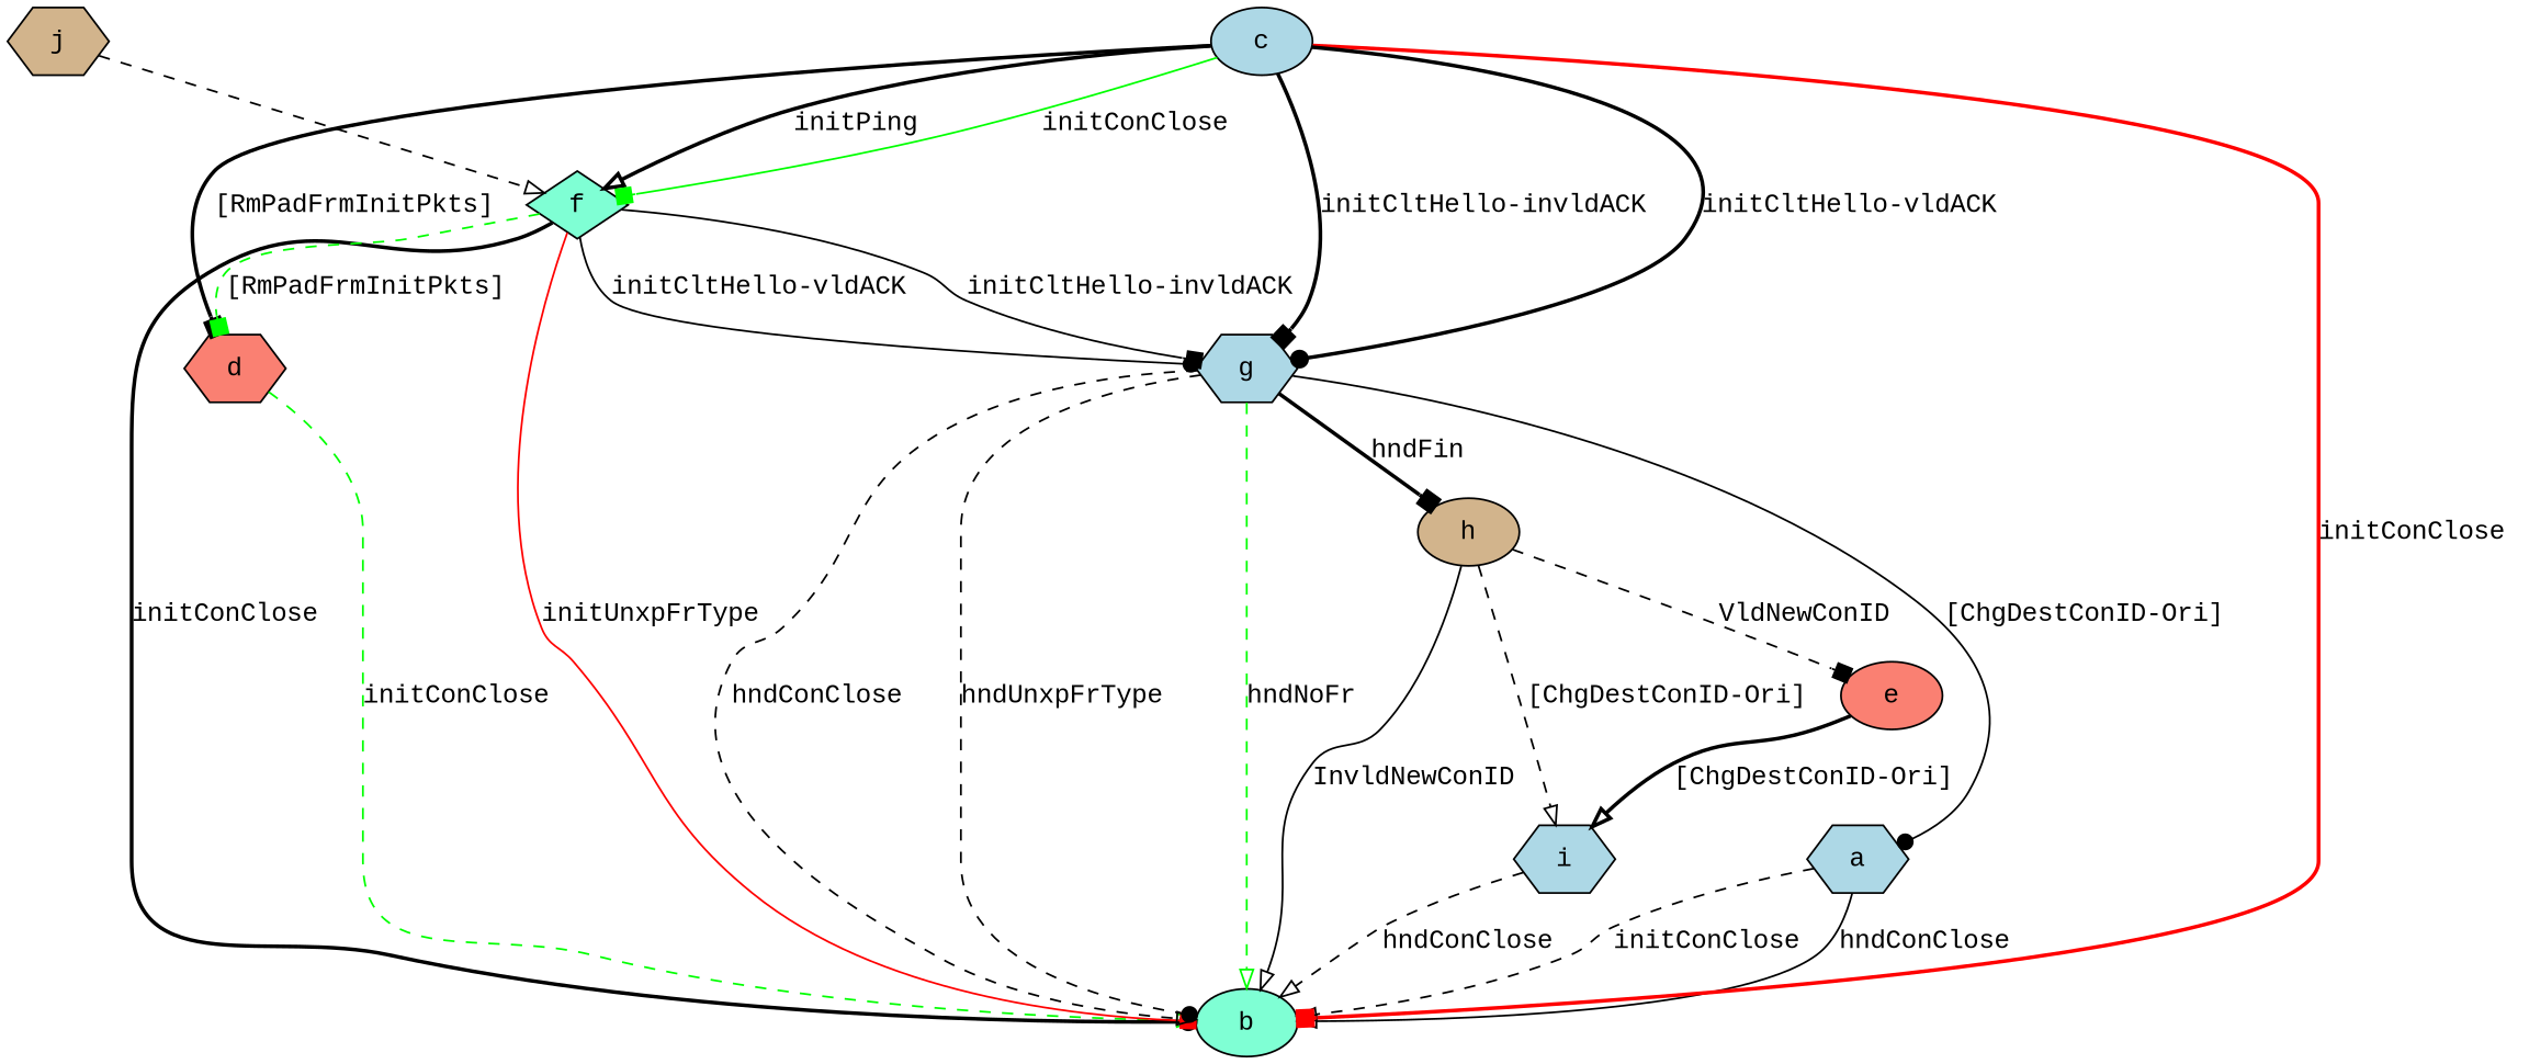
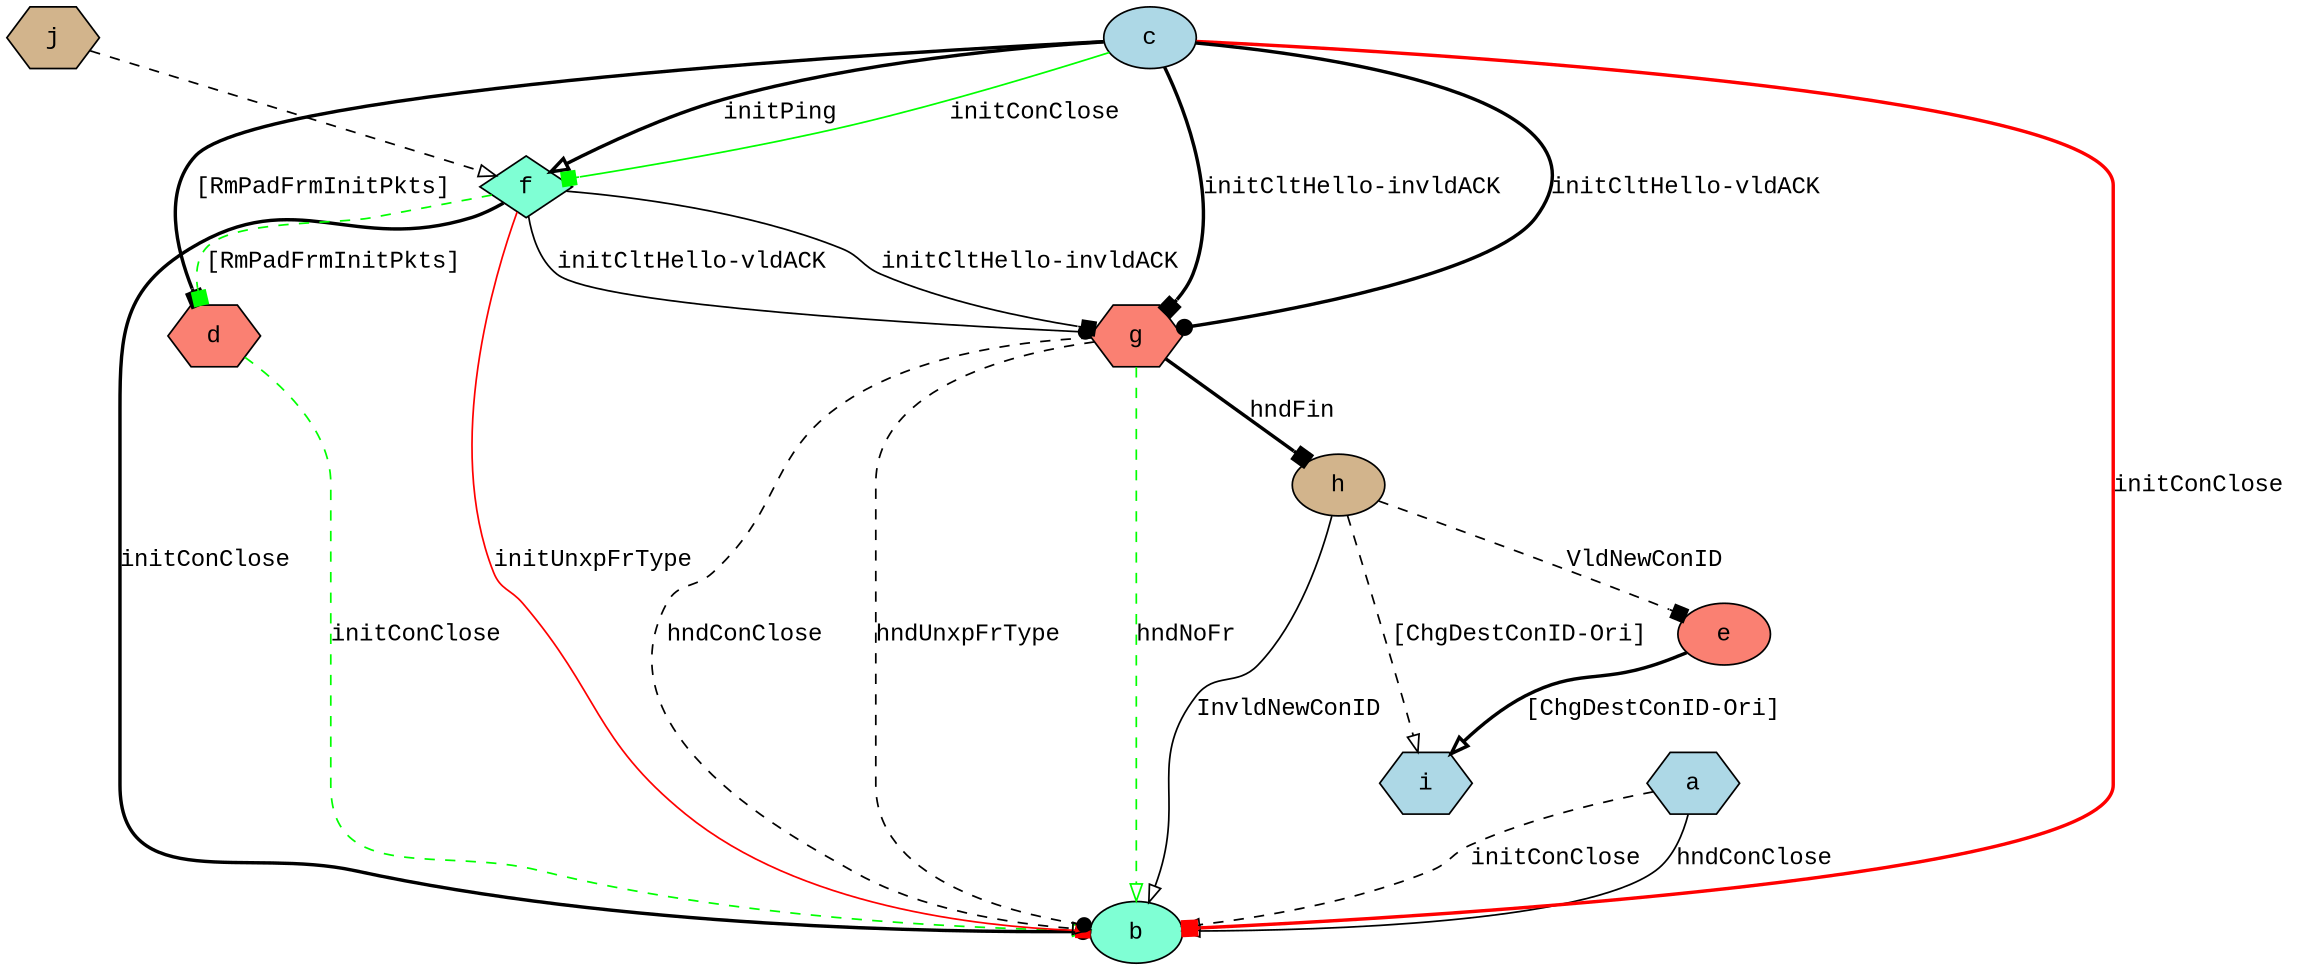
  digraph {
    fontname="Liberation Mono"
    node [fillcolor=lightblue fontname="Liberation Mono" shape=hexagon style=filled]
    edge [arrowhead=onormal fontname="Liberation Mono" style=dashed]
    b [fillcolor=aquamarine shape=ellipse]
    a
    c [shape=ellipse]
    d [fillcolor=salmon]
    f [fillcolor=aquamarine shape=diamond]
-   g
+   g [fillcolor=salmon]
    h [fillcolor=tan shape=ellipse]
    e [fillcolor=salmon shape=ellipse]
    i
    j [fillcolor=tan]
    a -> b [label="initConClose "]
    a -> b [label="hndConClose " style=solid]
    c -> b [arrowhead=box color=red label="initConClose " style=bold]
    c -> d [arrowhead=box label="[RmPadFrmInitPkts] " style=bold]
    c -> f [label="initPing " style=bold]
    c -> f [arrowhead=box color=green label="initConClose " style=solid]
    c -> g [arrowhead=dot label="initCltHello-vldACK " style=bold]
    c -> g [arrowhead=box label="initCltHello-invldACK " style=bold]
    d -> b [color=green label="initConClose "]
    f -> b [arrowhead=dot label="initConClose " style=bold]
    f -> b [arrowhead=box color=red label="initUnxpFrType " style=solid]
    f -> d [arrowhead=box color=green label="[RmPadFrmInitPkts] "]
    f -> g [arrowhead=dot label="initCltHello-vldACK " style=solid]
    f -> g [arrowhead=box label="initCltHello-invldACK " style=solid]
    g -> b [label="hndConClose "]
    g -> b [arrowhead=dot label="hndUnxpFrType "]
    g -> b [color=green label="hndNoFr "]
-   g -> a [arrowhead=dot label="[ChgDestConID-Ori] " style=solid]
    g -> h [arrowhead=box label="hndFin " style=bold]
    h -> b [label="InvldNewConID " style=solid]
    h -> e [arrowhead=box label="VldNewConID "]
    h -> i [label="[ChgDestConID-Ori] "]
    e -> i [label="[ChgDestConID-Ori] " style=bold]
-   i -> b [label="hndConClose "]
    j -> f
  }
